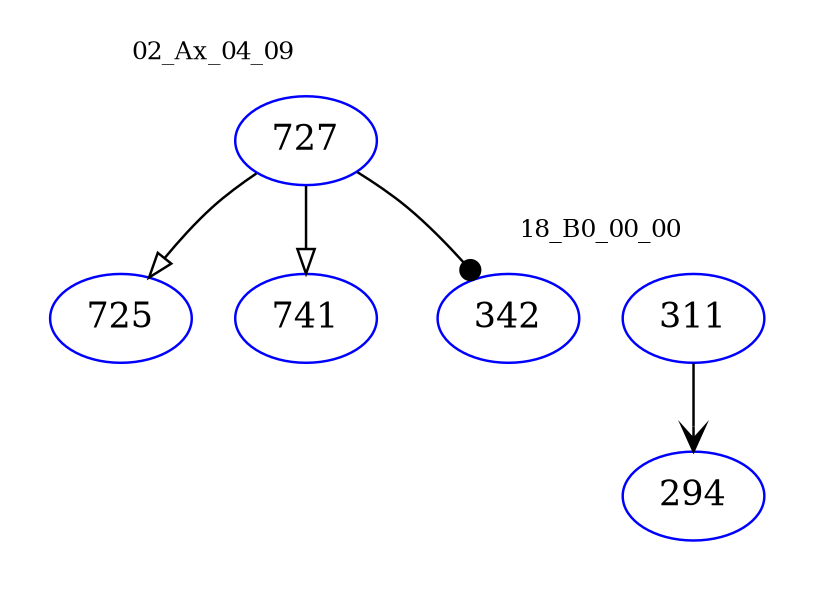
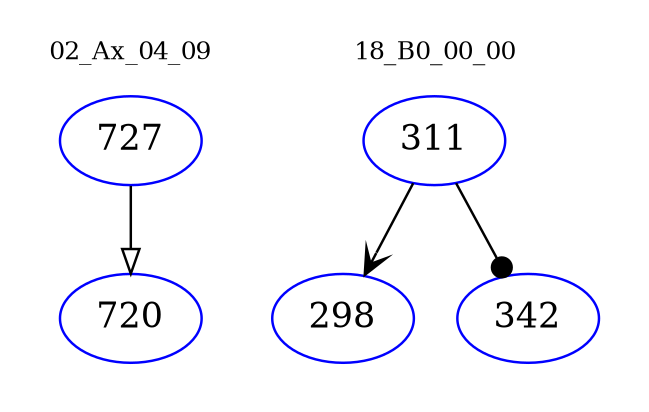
  digraph {
    node [color=blue]
    edge [arrowhead=onormal color=black style=solid]
    n1 [label=727]
-   n2 [label=725]
-   n3 [label=741]
+   n2 [label=720]
    n4 [label=311]
-   n5 [label=294]
+   n5 [label=298]
    n6 [label=342]
    subgraph cluster_1 {
      color=white
      fontsize=10
      label="02_Ax_04_09"
      n1
      n2
-     n3
    }
    subgraph cluster_2 {
      color=white
      fontsize=10
      label="18_B0_00_00"
      n4
      n5
      n6
    }
    n1 -> n2
-   n1 -> n3
    n4 -> n5 [arrowhead=vee]
-   n1 -> n6 [arrowhead=dot]
+   n4 -> n6 [arrowhead=dot]
  }
